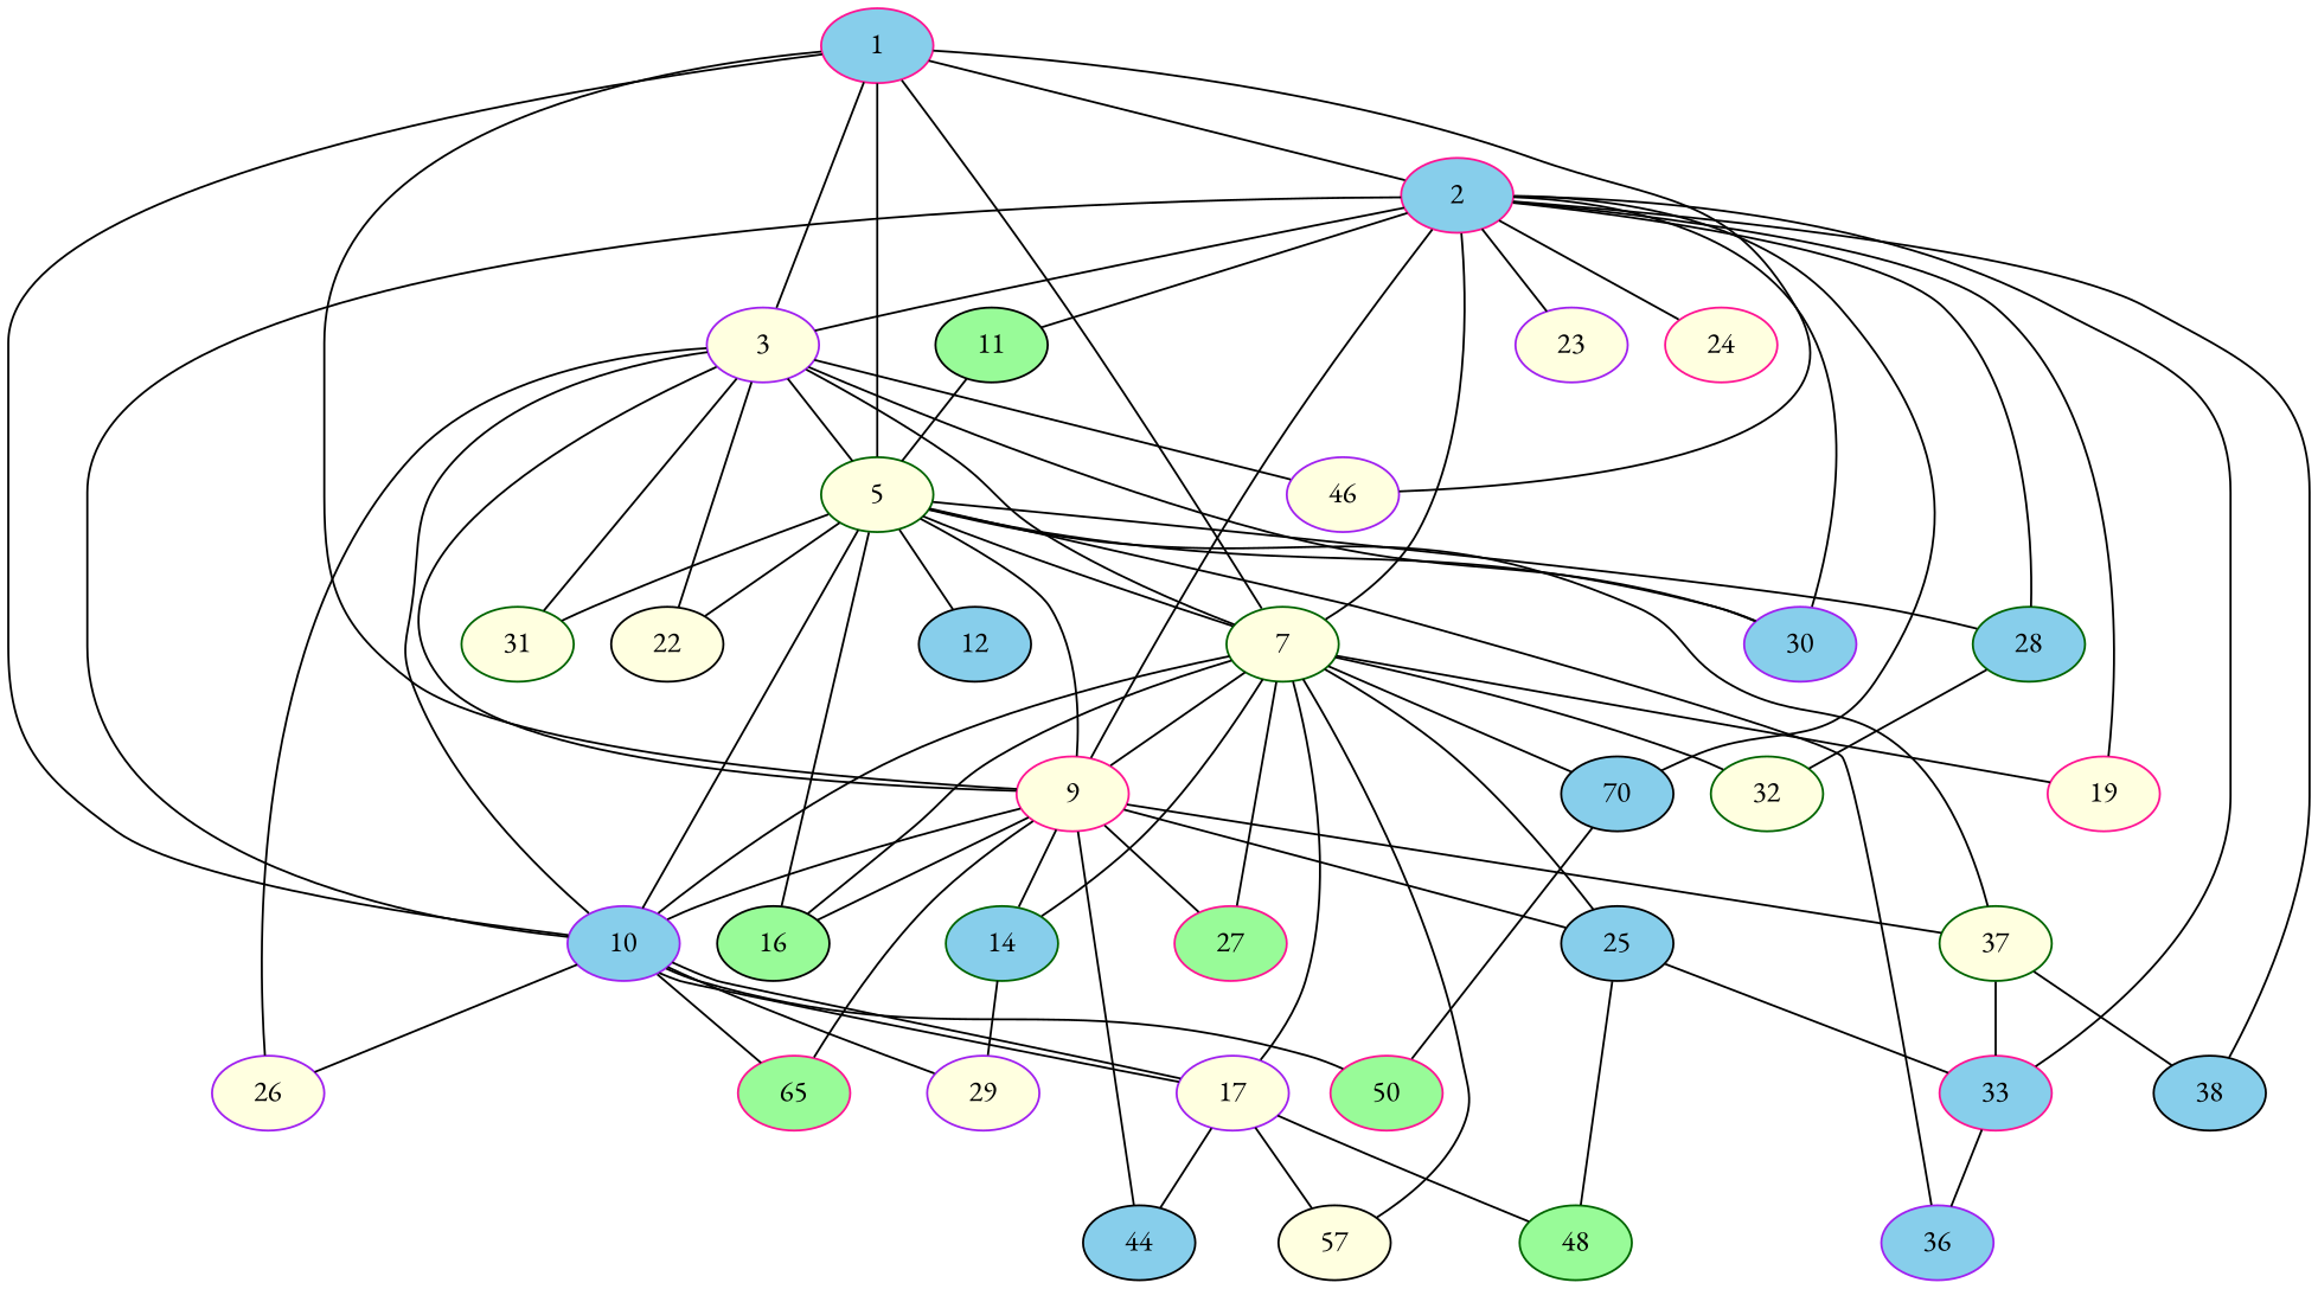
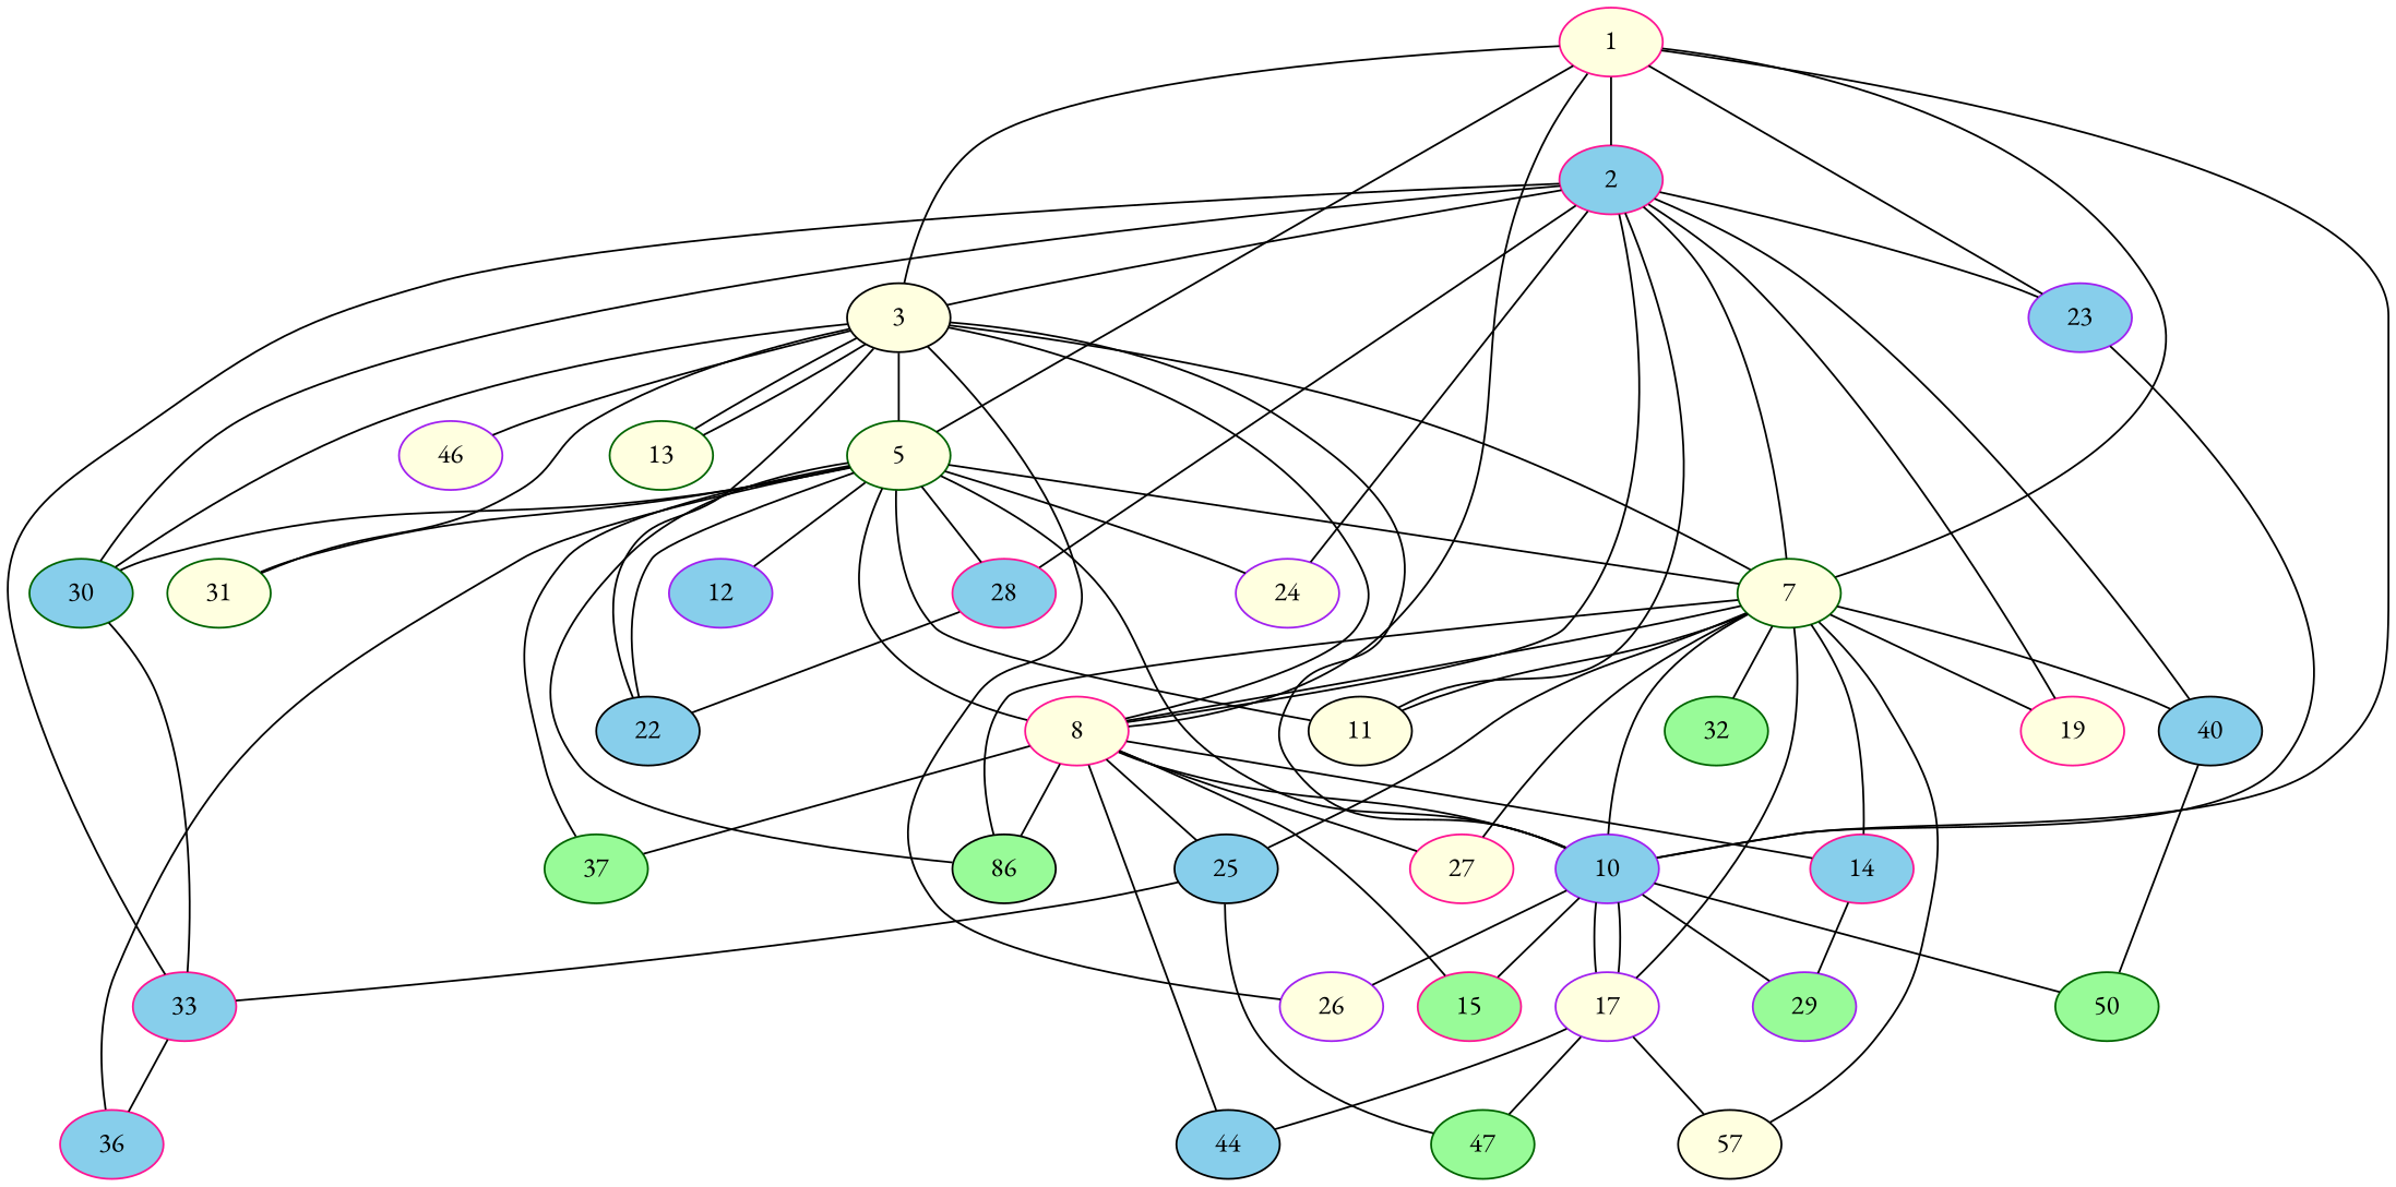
  graph {
    fontname="EB Garamond"
    node [color=deeppink fillcolor=lightyellow fontname="EB Garamond" style=filled]
    edge [fontname="EB Garamond"]
-   1 [fillcolor=skyblue super="+45"]
+   1 [super="+45"]
    2 [fillcolor=skyblue super="+4"]
-   3 [color=purple super="+39"]
+   3 [color=black super="+39"]
    5 [color=darkgreen super="+6"]
    7 [color=darkgreen super="+8"]
-   9 [super="+20"]
+   9 [super="+20" label=8]
    10 [color=purple fillcolor=skyblue super="+18"]
    46 [color=purple]
-   11 [color=black fillcolor=palegreen]
+   11 [color=black]
    19
-   23 [color=purple]
-   24
-   28 [color=darkgreen fillcolor=skyblue]
-   30 [color=purple fillcolor=skyblue super="+41"]
+   23 [color=purple fillcolor=skyblue]
+   24 [color=purple]
+   28 [fillcolor=skyblue]
+   30 [color=darkgreen fillcolor=skyblue super="+41"]
    33 [fillcolor=skyblue super="+34"]
-   38 [color=black fillcolor=skyblue]
-   40 [color=black fillcolor=skyblue label=70]
+   40 [color=black fillcolor=skyblue]
+   13 [color=darkgreen]
    26 [color=purple]
    31 [color=darkgreen]
-   22 [color=black]
-   37 [color=darkgreen super="+43"]
-   12 [color=black fillcolor=skyblue]
-   16 [color=black fillcolor=palegreen super="+21"]
-   36 [color=purple fillcolor=skyblue]
-   14 [color=darkgreen fillcolor=skyblue]
+   22 [color=black fillcolor=skyblue]
+   37 [color=darkgreen fillcolor=palegreen super="+43"]
+   12 [color=purple fillcolor=skyblue]
+   16 [color=black fillcolor=palegreen super="+21" label=86]
+   36 [fillcolor=skyblue]
+   14 [fillcolor=skyblue]
    17 [color=purple super="+42"]
    25 [color=black fillcolor=skyblue super="+35"]
-   27 [fillcolor=palegreen]
-   32 [color=darkgreen]
+   27
+   32 [color=darkgreen fillcolor=palegreen]
    n31 [color=black label=57]
-   15 [fillcolor=palegreen label=65]
+   15 [fillcolor=palegreen]
    44 [color=black fillcolor=skyblue]
-   29 [color=purple]
-   50 [fillcolor=palegreen]
-   48 [color=darkgreen fillcolor=palegreen]
+   29 [color=purple fillcolor=palegreen]
+   50 [color=darkgreen fillcolor=palegreen]
+   48 [color=darkgreen fillcolor=palegreen label=47]
    1 -- 2 [weight=2]
    1 -- 3
    1 -- 5 [weight=2]
    1 -- 7 [weight=2]
    1 -- 9 [weight=2]
    1 -- 10
-   1 -- 46
+   1 -- 23
    2 -- 3 [weight=2]
    2 -- 7 [weight=4]
    2 -- 9 [weight=2]
-   2 -- 10 [weight=2]
+   23 -- 10 [weight=2]
    2 -- 11
    2 -- 19
    2 -- 23
    2 -- 24
    2 -- 28
    2 -- 30
    2 -- 33
-   2 -- 38
    2 -- 40
    3 -- 5 [weight=2]
    3 -- 7 [weight=2]
    3 -- 9
    3 -- 10 [weight=2]
    3 -- 46
    3 -- 30
+   3 -- 13
+   3 -- 13
    3 -- 26
    3 -- 31
    3 -- 22
    5 -- 7 [weight=4]
    5 -- 9 [weight=2]
    5 -- 10 [weight=3]
+   5 -- 24
    5 -- 28
    5 -- 30
    5 -- 31
    5 -- 22 [weight=2]
    5 -- 37
    5 -- 12
    5 -- 16
    5 -- 36
    7 -- 9 [weight=2]
    7 -- 10 [weight=2]
+   7 -- 11
    7 -- 19
    7 -- 40
    7 -- 16
    7 -- 14
    7 -- 17
    7 -- 25 [weight=2]
    7 -- 27
    7 -- 32
    7 -- n31
    9 -- 10
    9 -- 37
    9 -- 16
    9 -- 14
    9 -- 25
    9 -- 27
    9 -- 15
    9 -- 44
    10 -- 26
    10 -- 17
    10 -- 17
    10 -- 15
    10 -- 29
    10 -- 50
    11 -- 5 [weight=4]
-   28 -- 32
-   37 -- 33
+   28 -- 22
+   30 -- 33
    33 -- 36
    40 -- 50
-   37 -- 38
    14 -- 29
    17 -- n31
    17 -- 44
    17 -- 48
    25 -- 33
    25 -- 48
  }
